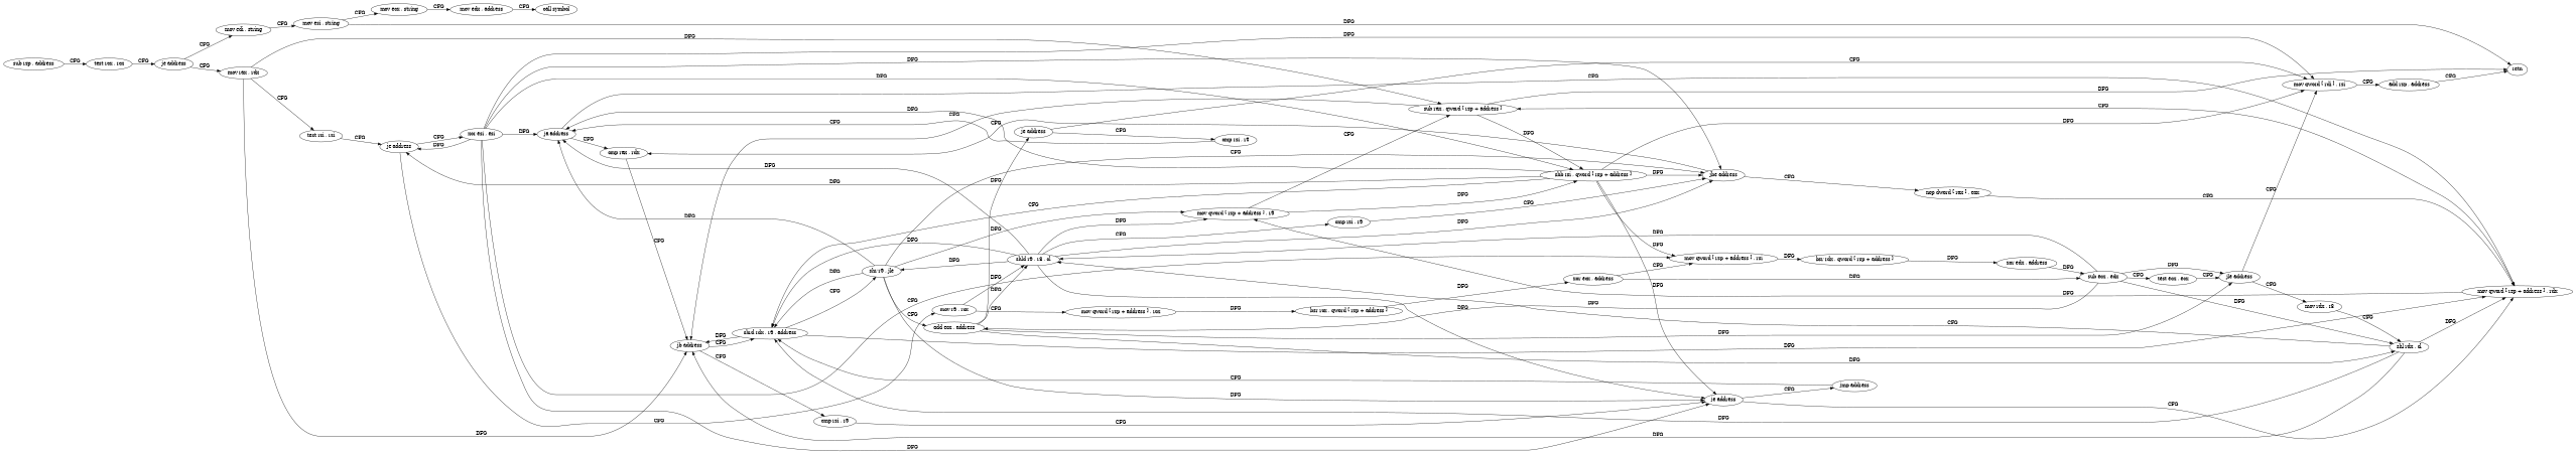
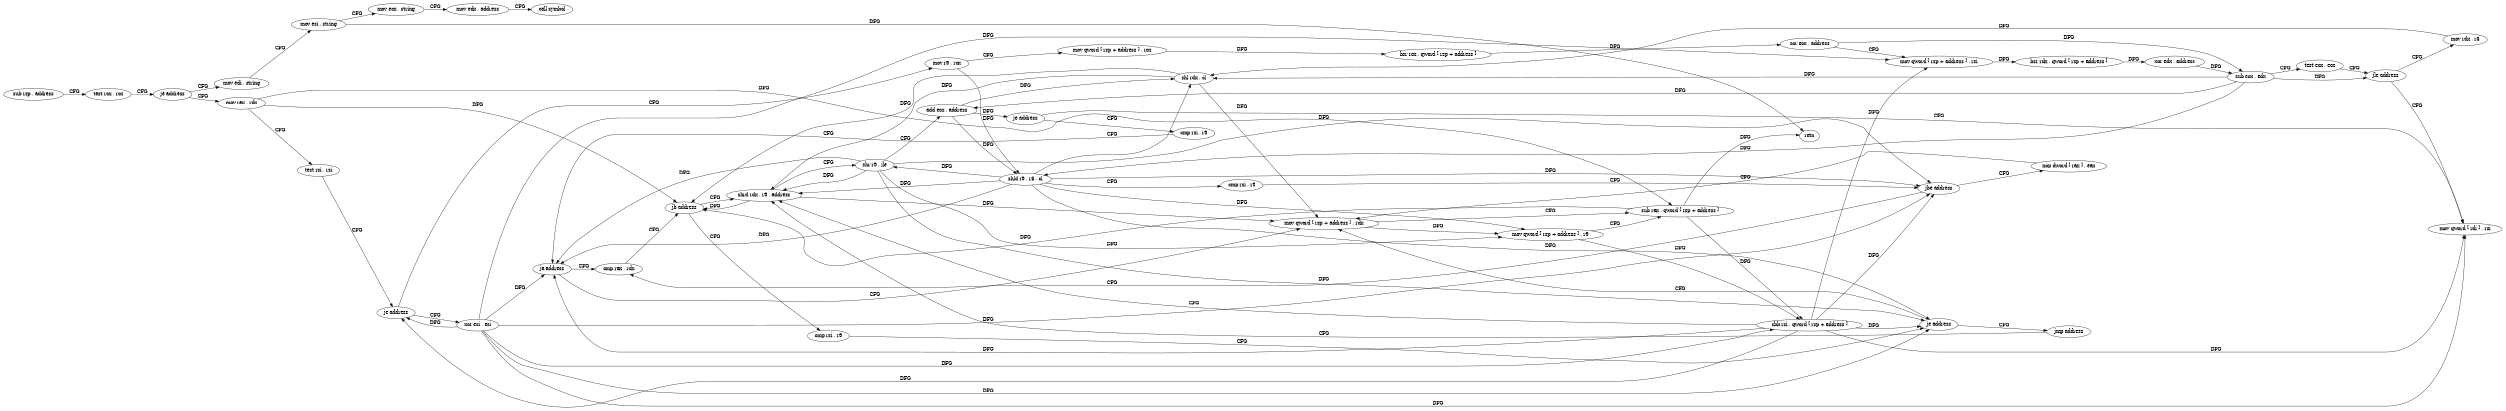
  digraph {
    rankdir=LR
    n1 [label="sub rsp , address"]
    n2 [label="test rcx , rcx"]
    n3 [label="je address"]
    n4 [label="mov edi , string"]
    n5 [label="mov rax , rdx"]
    n6 [label="mov esi , string"]
    n7 [label="test rsi , rsi"]
    n8 [label="jb address"]
    n9 [label="sub rax , qword [ rsp + address ]"]
    n10 [label=retn]
    n11 [label="mov ecx , string"]
    n12 [label="je address"]
    n13 [label="shrd rdx , r9 , address"]
    n14 [label="cmp rsi , r9"]
    n15 [label="sbb rsi , qword [ rsp + address ]"]
    n16 [label="mov edx , address"]
    n17 [label="call symbol"]
    n18 [label="xor esi , esi"]
    n19 [label="mov r9 , rcx"]
    n20 [label="mov qword [ rdi ] , rsi"]
    n21 [label="mov qword [ rsp + address ] , rsi"]
    n22 [label="jbe address"]
    n23 [label="je address"]
    n24 [label="ja address"]
    n25 [label="mov qword [ rsp + address ] , rcx"]
    n26 [label="shld r9 , r8 , cl"]
-   n27 [label="add rsp , address"]
    n28 [label="bsr rdx , qword [ rsp + address ]"]
    n29 [label="cmp rax , rdx"]
    n30 [label="nop dword [ rax ] , eax"]
    n31 [label="mov qword [ rsp + address ] , rdx"]
    n32 [label="jmp address"]
    n33 [label="bsr rcx , qword [ rsp + address ]"]
    n34 [label="cmp rsi , r9"]
    n35 [label="shr r9 , jle"]
    n36 [label="mov qword [ rsp + address ] , r9"]
    n37 [label="xor ecx , address"]
    n38 [label="sub ecx , edx"]
    n39 [label="test ecx , ecx"]
    n40 [label="jle address"]
    n41 [label="shl rdx , cl"]
    n42 [label="add ecx , address"]
    n43 [label="xor edx , address"]
    n44 [label="mov rdx , r8"]
    n45 [label="je address"]
    n46 [label="cmp rsi , r9"]
    n1 -> n2 [label=CFG]
    n2 -> n3 [label=CFG]
    n3 -> n4 [label=CFG]
    n3 -> n5 [label=CFG]
    n4 -> n6 [label=CFG]
    n5 -> n7 [label=CFG]
    n5 -> n8 [label=DFG]
    n5 -> n9 [label=DFG]
    n6 -> n10 [label=DFG]
    n6 -> n11 [label=CFG]
    n7 -> n12 [label=CFG]
    n8 -> n13 [label=CFG]
    n8 -> n14 [label=CFG]
-   n9 -> n8 [label=CFG]
+   n9 -> n8 [label=DFG]
    n9 -> n10 [label=DFG]
    n9 -> n15 [label=DFG]
    n11 -> n16 [label=CFG]
    n12 -> n18 [label=CFG]
    n12 -> n19 [label=CFG]
    n13 -> n8 [label=DFG]
    n13 -> n31 [label=DFG]
    n13 -> n35 [label=CFG]
    n14 -> n23 [label=CFG]
    n15 -> n12 [label=DFG]
    n15 -> n13 [label=CFG]
    n15 -> n20 [label=DFG]
    n15 -> n21 [label=DFG]
    n15 -> n22 [label=DFG]
    n15 -> n23 [label=DFG]
    n15 -> n24 [label=DFG]
    n16 -> n17 [label=CFG]
    n18 -> n12 [label=DFG]
    n18 -> n15 [label=DFG]
    n18 -> n20 [label=DFG]
-   n18 -> n21 [label=CFG]
+   n18 -> n21 [label=DFG]
    n18 -> n22 [label=DFG]
    n18 -> n23 [label=DFG]
    n18 -> n24 [label=DFG]
    n19 -> n25 [label=CFG]
    n19 -> n26 [label=DFG]
-   n20 -> n27 [label=CFG]
    n21 -> n28 [label=DFG]
    n22 -> n29 [label=CFG]
    n22 -> n30 [label=CFG]
    n23 -> n31 [label=CFG]
    n23 -> n32 [label=CFG]
    n24 -> n29 [label=CFG]
    n24 -> n31 [label=CFG]
    n25 -> n33 [label=DFG]
    n26 -> n13 [label=DFG]
    n26 -> n22 [label=DFG]
    n26 -> n23 [label=DFG]
    n26 -> n24 [label=DFG]
    n26 -> n34 [label=CFG]
    n26 -> n35 [label=DFG]
    n26 -> n36 [label=DFG]
-   n27 -> n10 [label=CFG]
    n28 -> n43 [label=DFG]
    n29 -> n8 [label=CFG]
    n30 -> n31 [label=CFG]
    n31 -> n9 [label=CFG]
    n31 -> n36 [label=DFG]
    n32 -> n13 [label=CFG]
    n33 -> n37 [label=DFG]
    n34 -> n22 [label=CFG]
    n35 -> n13 [label=DFG]
-   n35 -> n22 [label=CFG]
+   n35 -> n22 [label=DFG]
    n35 -> n23 [label=DFG]
    n35 -> n24 [label=DFG]
    n35 -> n36 [label=DFG]
    n35 -> n42 [label=CFG]
    n36 -> n9 [label=CFG]
    n36 -> n15 [label=DFG]
    n37 -> n21 [label=CFG]
    n37 -> n38 [label=DFG]
    n38 -> n26 [label=DFG]
    n38 -> n39 [label=CFG]
    n38 -> n40 [label=DFG]
    n38 -> n41 [label=DFG]
    n38 -> n42 [label=DFG]
    n39 -> n40 [label=CFG]
    n40 -> n20 [label=CFG]
    n40 -> n44 [label=CFG]
    n41 -> n8 [label=DFG]
    n41 -> n13 [label=DFG]
-   n41 -> n26 [label=CFG]
+   n26 -> n41 [label=CFG]
    n41 -> n31 [label=DFG]
    n42 -> n26 [label=DFG]
-   n42 -> n40 [label=DFG]
    n42 -> n41 [label=DFG]
    n42 -> n45 [label=DFG]
    n43 -> n38 [label=DFG]
-   n44 -> n41 [label=CFG]
+   n44 -> n41 [label=DFG]
    n45 -> n20 [label=CFG]
    n45 -> n46 [label=CFG]
    n46 -> n24 [label=CFG]
  }
